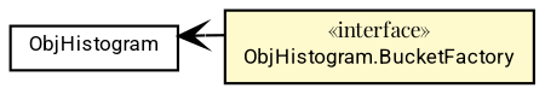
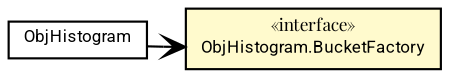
  digraph {
    nodesep=0.15
    rankdir=LR
    ranksep=0.25
    fontname="Playfair Display"
    node [fontcolor=black fontname="Playfair Display" fontsize=8 margin=0 shape=plaintext]
    n1 [height=0 label=<<table title="de.lmu.ifi.dbs.elki.utilities.datastructures.histogram.ObjHistogram" border="0" cellborder="1" cellspacing="0" cellpadding="2" href="ObjHistogram.html" target="_parent"> 		<tr><td><table border="0" cellspacing="0" cellpadding="1"> 		<tr><td align="center" balign="center"> <font face="Roboto">ObjHistogram</font> </td></tr> 		</table></td></tr> 		</table>> width=0]
    n2 [height=0 label=<<table title="de.lmu.ifi.dbs.elki.utilities.datastructures.histogram.ObjHistogram.BucketFactory" border="0" cellborder="1" cellspacing="0" cellpadding="2" bgcolor="lemonChiffon" href="ObjHistogram.BucketFactory.html" target="_parent"> 		<tr><td><table border="0" cellspacing="0" cellpadding="1"> 		<tr><td align="center" balign="center"> &#171;interface&#187; </td></tr> 		<tr><td align="center" balign="center"> <font face="Roboto">ObjHistogram.BucketFactory</font> </td></tr> 		</table></td></tr> 		</table>> width=0]
-   n2 -> n1 [arrowhead=open color=black fontname="Playfair Display" fontsize=7 labelfontname=Roboto labelfontsize=7 weight=1]
+   n1 -> n2 [arrowhead=open color=black fontname="Playfair Display" fontsize=7 labelfontname=Roboto labelfontsize=7 weight=1]
  }
